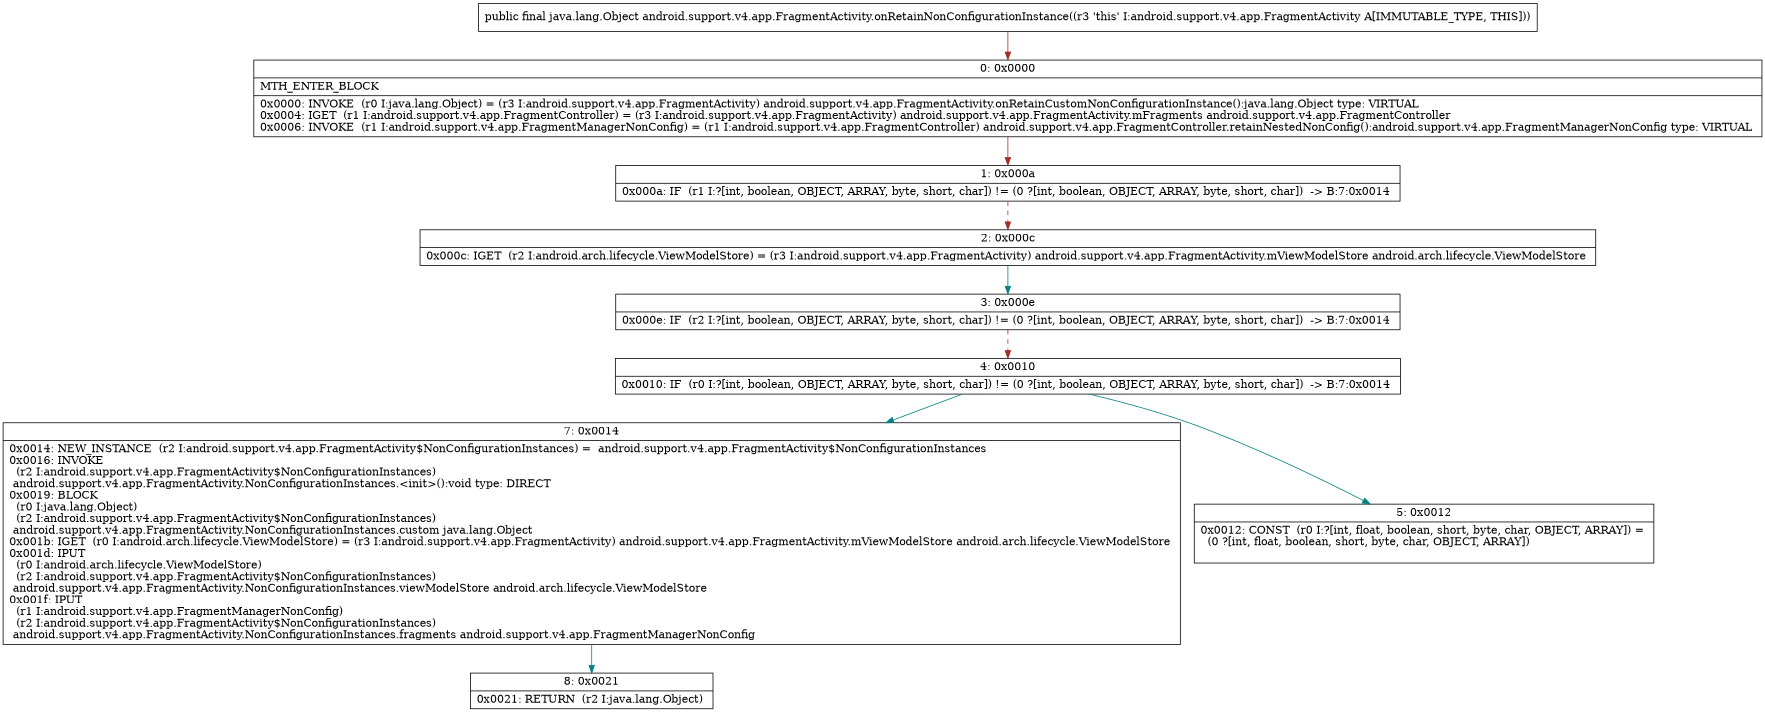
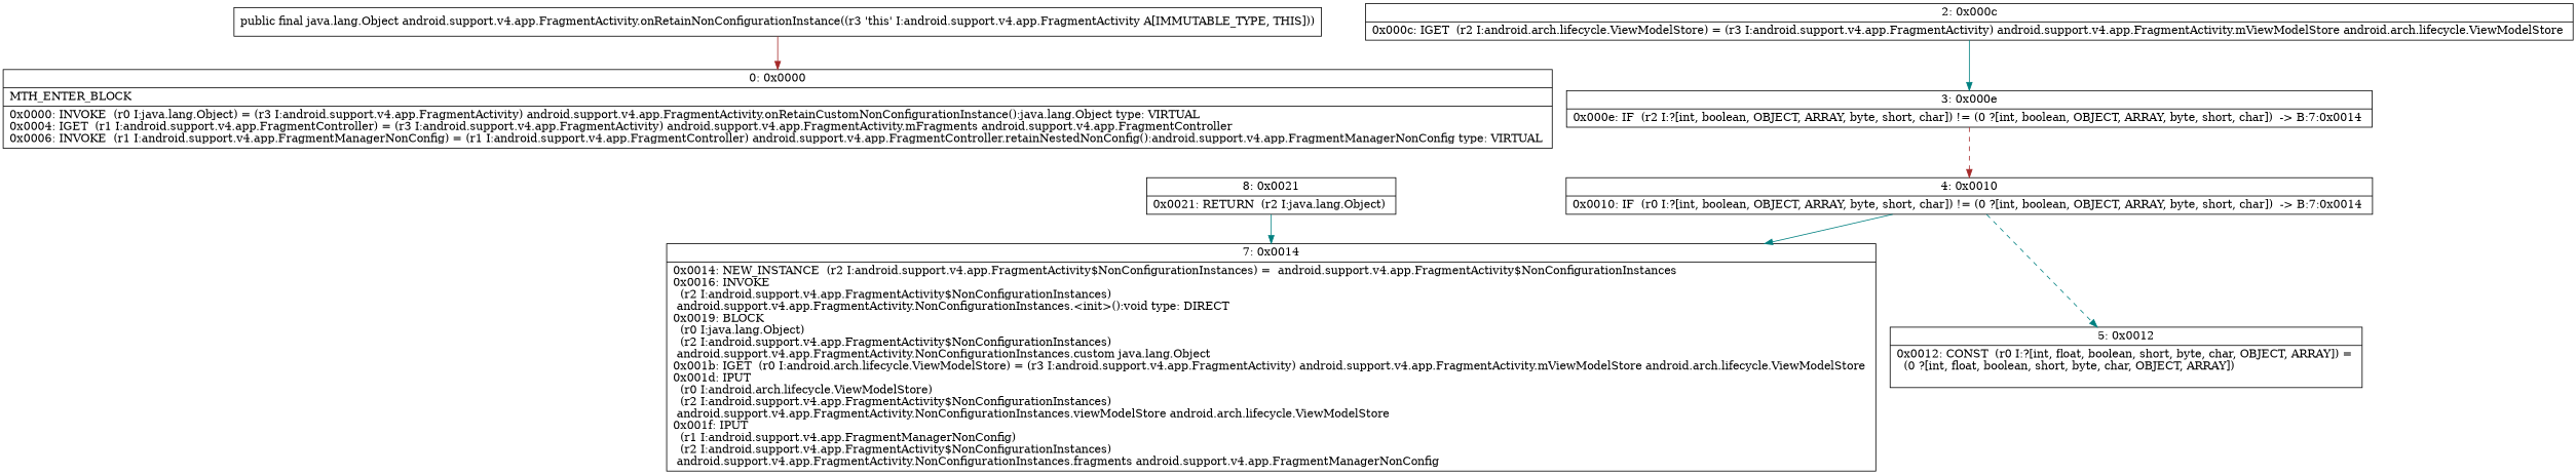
  digraph {
    node [shape=record]
    edge [color=brown]
    n1 [label="{0\:\ 0x0000|MTH_ENTER_BLOCK\l|0x0000: INVOKE  (r0 I:java.lang.Object) = (r3 I:android.support.v4.app.FragmentActivity) android.support.v4.app.FragmentActivity.onRetainCustomNonConfigurationInstance():java.lang.Object type: VIRTUAL \l0x0004: IGET  (r1 I:android.support.v4.app.FragmentController) = (r3 I:android.support.v4.app.FragmentActivity) android.support.v4.app.FragmentActivity.mFragments android.support.v4.app.FragmentController \l0x0006: INVOKE  (r1 I:android.support.v4.app.FragmentManagerNonConfig) = (r1 I:android.support.v4.app.FragmentController) android.support.v4.app.FragmentController.retainNestedNonConfig():android.support.v4.app.FragmentManagerNonConfig type: VIRTUAL \l}"]
-   n2 [label="{1\:\ 0x000a|0x000a: IF  (r1 I:?[int, boolean, OBJECT, ARRAY, byte, short, char]) != (0 ?[int, boolean, OBJECT, ARRAY, byte, short, char])  \-\> B:7:0x0014 \l}"]
    n3 [label="{2\:\ 0x000c|0x000c: IGET  (r2 I:android.arch.lifecycle.ViewModelStore) = (r3 I:android.support.v4.app.FragmentActivity) android.support.v4.app.FragmentActivity.mViewModelStore android.arch.lifecycle.ViewModelStore \l}"]
    n4 [label="{3\:\ 0x000e|0x000e: IF  (r2 I:?[int, boolean, OBJECT, ARRAY, byte, short, char]) != (0 ?[int, boolean, OBJECT, ARRAY, byte, short, char])  \-\> B:7:0x0014 \l}"]
    n5 [label="{7\:\ 0x0014|0x0014: NEW_INSTANCE  (r2 I:android.support.v4.app.FragmentActivity$NonConfigurationInstances) =  android.support.v4.app.FragmentActivity$NonConfigurationInstances \l0x0016: INVOKE  \l  (r2 I:android.support.v4.app.FragmentActivity$NonConfigurationInstances)\l android.support.v4.app.FragmentActivity.NonConfigurationInstances.\<init\>():void type: DIRECT \l0x0019: BLOCK  \l  (r0 I:java.lang.Object)\l  (r2 I:android.support.v4.app.FragmentActivity$NonConfigurationInstances)\l android.support.v4.app.FragmentActivity.NonConfigurationInstances.custom java.lang.Object \l0x001b: IGET  (r0 I:android.arch.lifecycle.ViewModelStore) = (r3 I:android.support.v4.app.FragmentActivity) android.support.v4.app.FragmentActivity.mViewModelStore android.arch.lifecycle.ViewModelStore \l0x001d: IPUT  \l  (r0 I:android.arch.lifecycle.ViewModelStore)\l  (r2 I:android.support.v4.app.FragmentActivity$NonConfigurationInstances)\l android.support.v4.app.FragmentActivity.NonConfigurationInstances.viewModelStore android.arch.lifecycle.ViewModelStore \l0x001f: IPUT  \l  (r1 I:android.support.v4.app.FragmentManagerNonConfig)\l  (r2 I:android.support.v4.app.FragmentActivity$NonConfigurationInstances)\l android.support.v4.app.FragmentActivity.NonConfigurationInstances.fragments android.support.v4.app.FragmentManagerNonConfig \l}"]
    n6 [label="{8\:\ 0x0021|0x0021: RETURN  (r2 I:java.lang.Object) \l}"]
    n7 [label="{4\:\ 0x0010|0x0010: IF  (r0 I:?[int, boolean, OBJECT, ARRAY, byte, short, char]) != (0 ?[int, boolean, OBJECT, ARRAY, byte, short, char])  \-\> B:7:0x0014 \l}"]
    n8 [label="{5\:\ 0x0012|0x0012: CONST  (r0 I:?[int, float, boolean, short, byte, char, OBJECT, ARRAY]) = \l  (0 ?[int, float, boolean, short, byte, char, OBJECT, ARRAY])\l \l}"]
    n9 [label="{public final java.lang.Object android.support.v4.app.FragmentActivity.onRetainNonConfigurationInstance((r3 'this' I:android.support.v4.app.FragmentActivity A[IMMUTABLE_TYPE, THIS])) }"]
-   n1 -> n2
-   n2 -> n3 [style=dashed]
    n3 -> n4 [color=teal]
    n4 -> n7 [style=dashed]
-   n5 -> n6 [color=teal]
+   n6 -> n5 [color=teal]
    n7 -> n5 [color=teal]
-   n7 -> n8 [color=teal style=solid]
+   n7 -> n8 [color=teal style=dashed]
    n9 -> n1
  }
